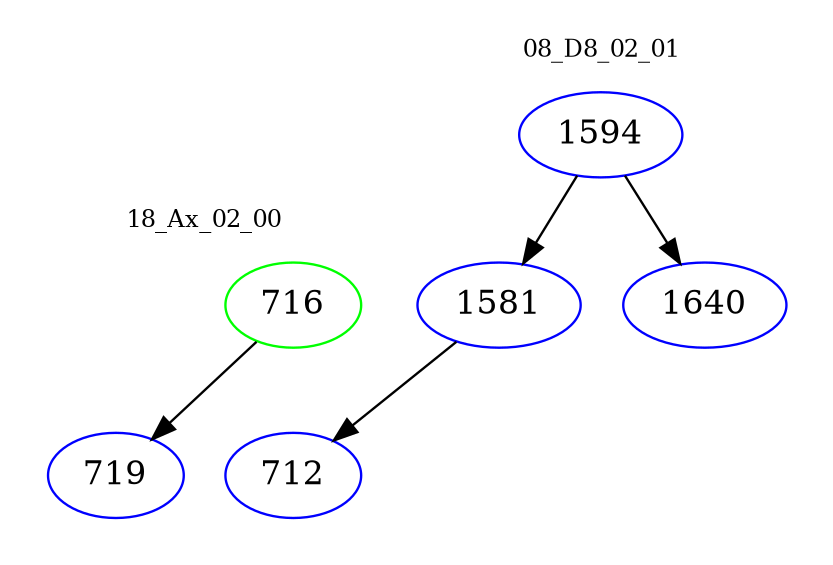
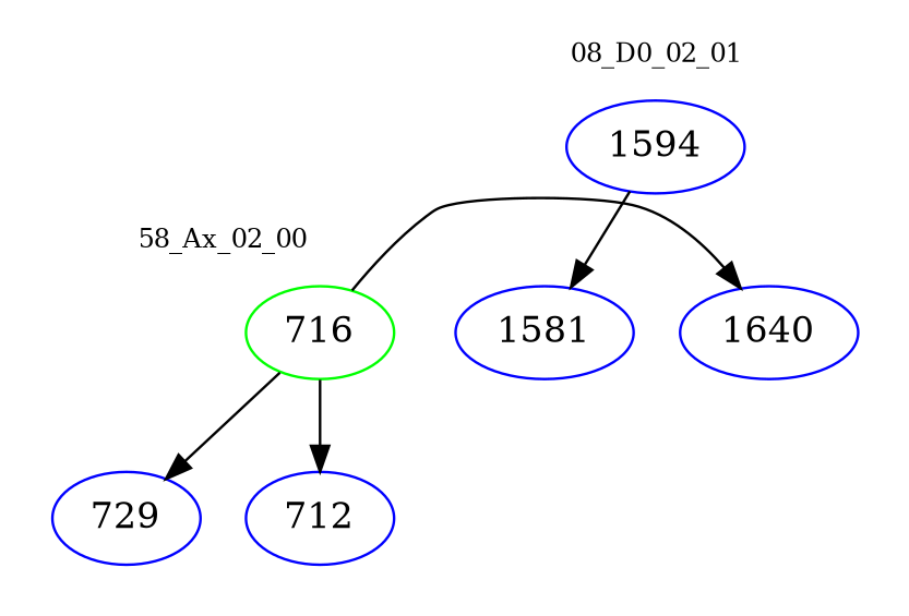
  digraph {
    node [color=blue]
    edge [color=black]
    n1 [color=green label=716]
    n2 [label=712]
-   n3 [label=719]
+   n3 [label=729]
    n4 [label=1594]
    n5 [label=1581]
    n6 [label=1640]
    subgraph cluster_1 {
      color=white
      fontsize=10
-     label="18_Ax_02_00"
+     label="58_Ax_02_00"
      n1
      n2
      n3
    }
    subgraph cluster_2 {
      color=white
      fontsize=10
-     label="08_D8_02_01"
+     label="08_D0_02_01"
      n4
      n5
      n6
    }
-   n5 -> n2
+   n1 -> n2
    n1 -> n3
    n4 -> n5
-   n4 -> n6
+   n1 -> n6
  }
